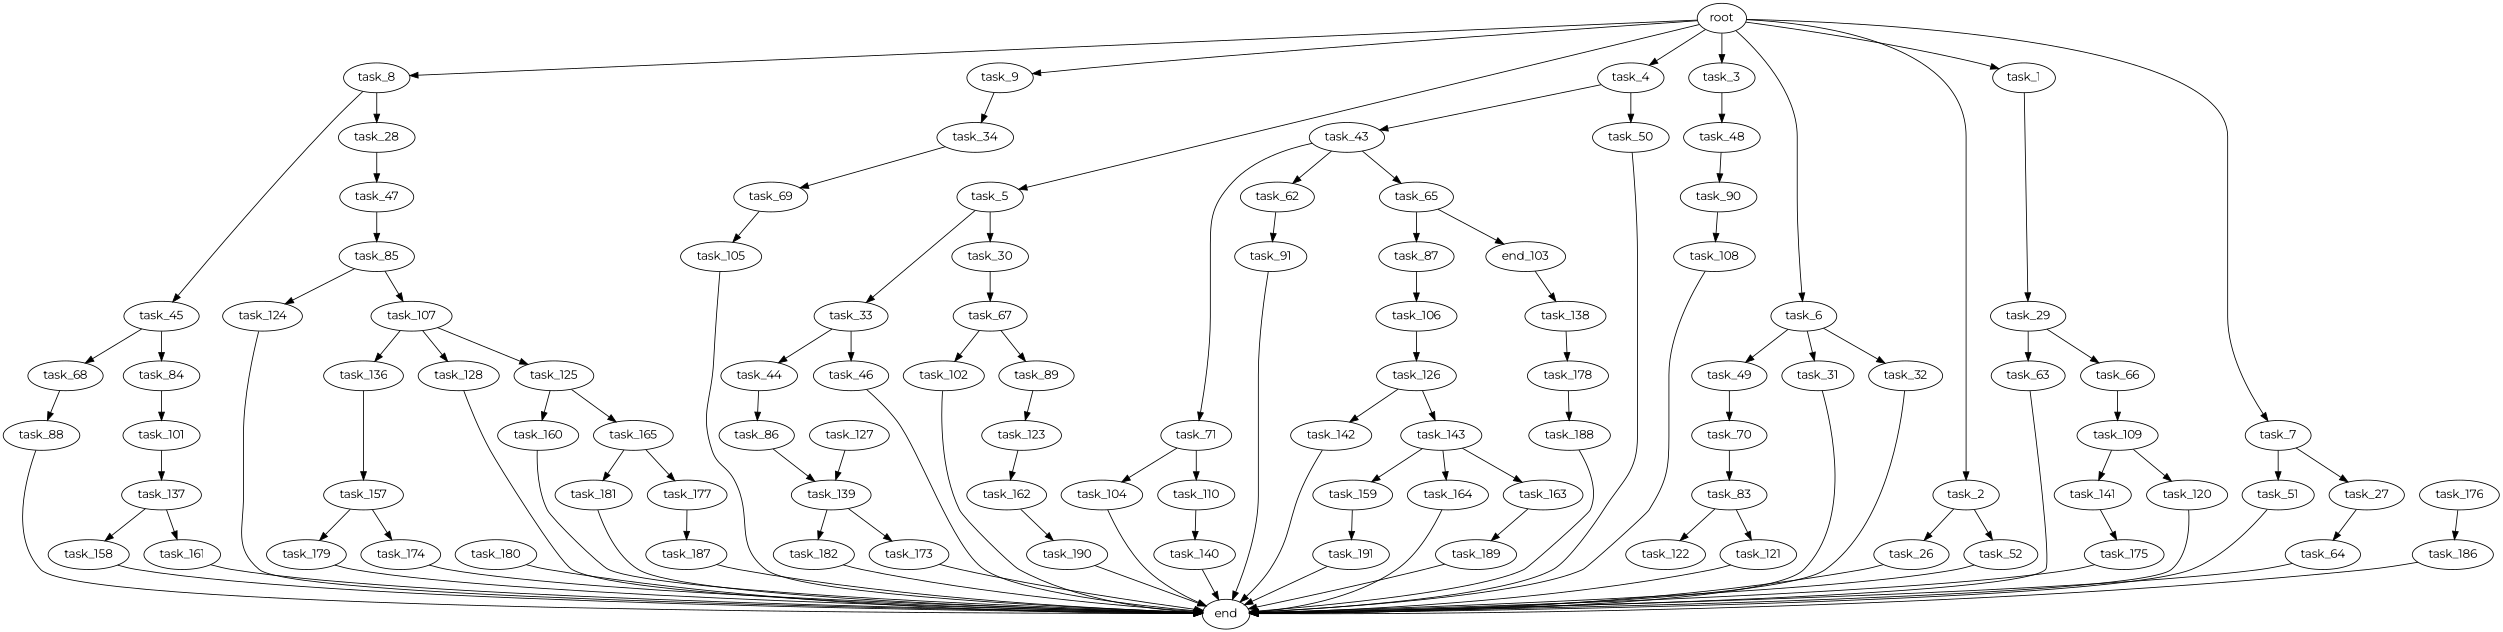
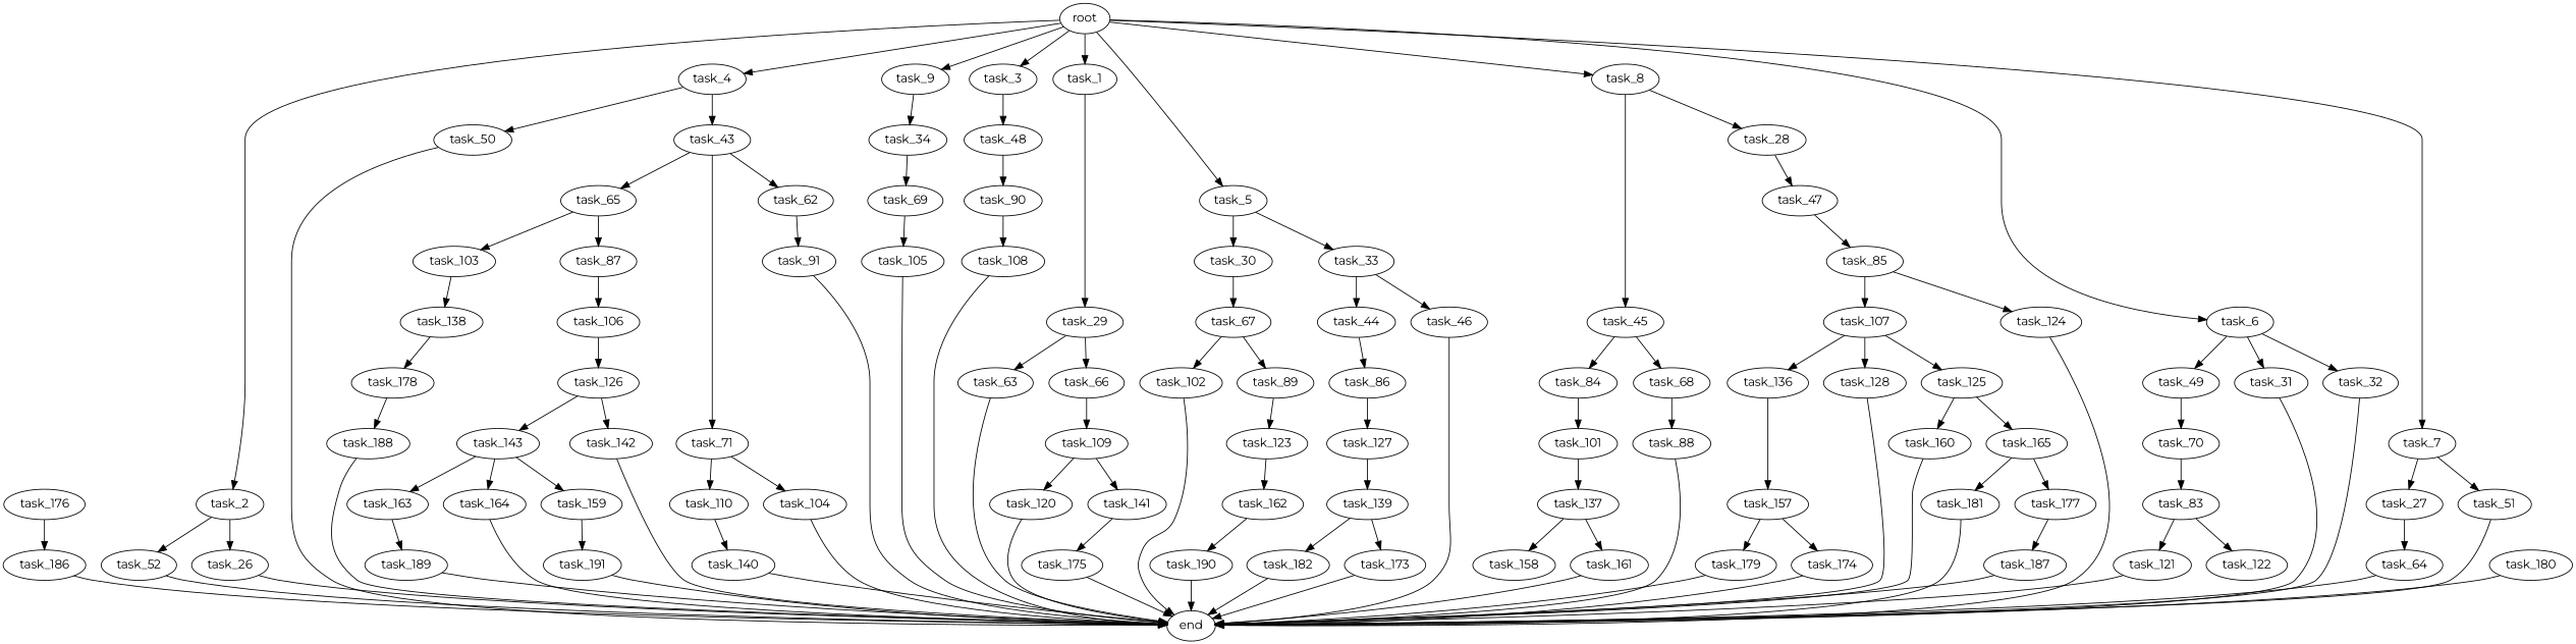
  digraph {
    fontname=Montserrat
    node [fontname=Montserrat]
    edge [fontname=Montserrat]
    task_102
    end
    task_65
-   task_103 [label=end_103]
+   task_103
    task_87
    task_138
    task_106
    task_176
    task_186
    task_162
    task_190
    task_158
    task_105
    task_182
    task_45
    task_84
    task_68
    task_101
    task_88
    task_163
    task_189
    task_180
    task_44
    task_86
    task_127
    task_179
    task_164
    task_139
    task_173
    task_28
    task_47
    task_85
    task_50
    task_71
    task_110
    task_104
    task_140
    task_62
    task_91
    task_49
    task_70
    task_83
    task_136
    task_157
    task_174
    task_90
    task_108
    task_159
    task_191
    task_126
    task_143
    task_142
    task_121
    task_52
    task_2
    task_26
    task_67
    task_89
    task_123
    task_30
    task_31
    task_160
    task_33
    task_46
    task_4
    task_43
    task_109
    task_120
    task_141
    task_175
    task_48
    task_27
    task_64
    task_107
    task_124
    task_128
    task_125
    task_178
    task_181
    task_34
    task_69
    task_9
    task_32
    task_177
    task_187
    task_3
    task_137
    task_161
    task_1
    task_29
    task_63
    task_66
    task_165
    task_5
    task_8
    task_122
    task_188
    root
    task_6
    task_7
    task_51
    task_102 -> end
    task_65 -> task_103
    task_65 -> task_87
    task_103 -> task_138
    task_87 -> task_106
    task_138 -> task_178
    task_106 -> task_126
    task_176 -> task_186
    task_186 -> end
    task_162 -> task_190
    task_190 -> end
-   task_158 -> end
    task_105 -> end
    task_182 -> end
    task_45 -> task_84
    task_45 -> task_68
    task_84 -> task_101
    task_68 -> task_88
    task_101 -> task_137
    task_88 -> end
    task_163 -> task_189
    task_189 -> end
    task_180 -> end
    task_44 -> task_86
-   task_86 -> task_139
+   task_86 -> task_127
    task_127 -> task_139
    task_179 -> end
    task_164 -> end
    task_139 -> task_182
    task_139 -> task_173
    task_173 -> end
    task_28 -> task_47
    task_47 -> task_85
    task_85 -> task_107
    task_85 -> task_124
    task_50 -> end
    task_71 -> task_110
    task_71 -> task_104
    task_110 -> task_140
    task_104 -> end
    task_140 -> end
    task_62 -> task_91
    task_91 -> end
    task_49 -> task_70
    task_70 -> task_83
    task_83 -> task_121
    task_83 -> task_122
    task_136 -> task_157
    task_157 -> task_179
    task_157 -> task_174
    task_174 -> end
    task_90 -> task_108
    task_108 -> end
    task_159 -> task_191
    task_191 -> end
    task_126 -> task_143
    task_126 -> task_142
    task_143 -> task_163
    task_143 -> task_164
    task_143 -> task_159
    task_142 -> end
    task_121 -> end
    task_52 -> end
    task_2 -> task_52
    task_2 -> task_26
    task_26 -> end
    task_67 -> task_102
    task_67 -> task_89
    task_89 -> task_123
    task_123 -> task_162
    task_30 -> task_67
    task_31 -> end
    task_160 -> end
    task_33 -> task_44
    task_33 -> task_46
    task_46 -> end
    task_4 -> task_50
    task_4 -> task_43
    task_43 -> task_65
    task_43 -> task_71
    task_43 -> task_62
    task_109 -> task_120
    task_109 -> task_141
    task_120 -> end
    task_141 -> task_175
    task_175 -> end
    task_48 -> task_90
    task_27 -> task_64
    task_64 -> end
    task_107 -> task_136
    task_107 -> task_128
    task_107 -> task_125
    task_124 -> end
    task_128 -> end
    task_125 -> task_160
    task_125 -> task_165
    task_178 -> task_188
    task_181 -> end
    task_34 -> task_69
    task_69 -> task_105
    task_9 -> task_34
    task_32 -> end
    task_177 -> task_187
    task_187 -> end
    task_3 -> task_48
    task_137 -> task_158
    task_137 -> task_161
    task_161 -> end
    task_1 -> task_29
    task_29 -> task_63
    task_29 -> task_66
    task_63 -> end
    task_66 -> task_109
    task_165 -> task_181
    task_165 -> task_177
    task_5 -> task_30
    task_5 -> task_33
    task_8 -> task_45
    task_8 -> task_28
    task_188 -> end
    root -> task_2
    root -> task_4
    root -> task_9
    root -> task_3
    root -> task_1
    root -> task_5
    root -> task_8
    root -> task_6
    root -> task_7
    task_6 -> task_49
    task_6 -> task_31
    task_6 -> task_32
    task_7 -> task_27
    task_7 -> task_51
    task_51 -> end
  }
